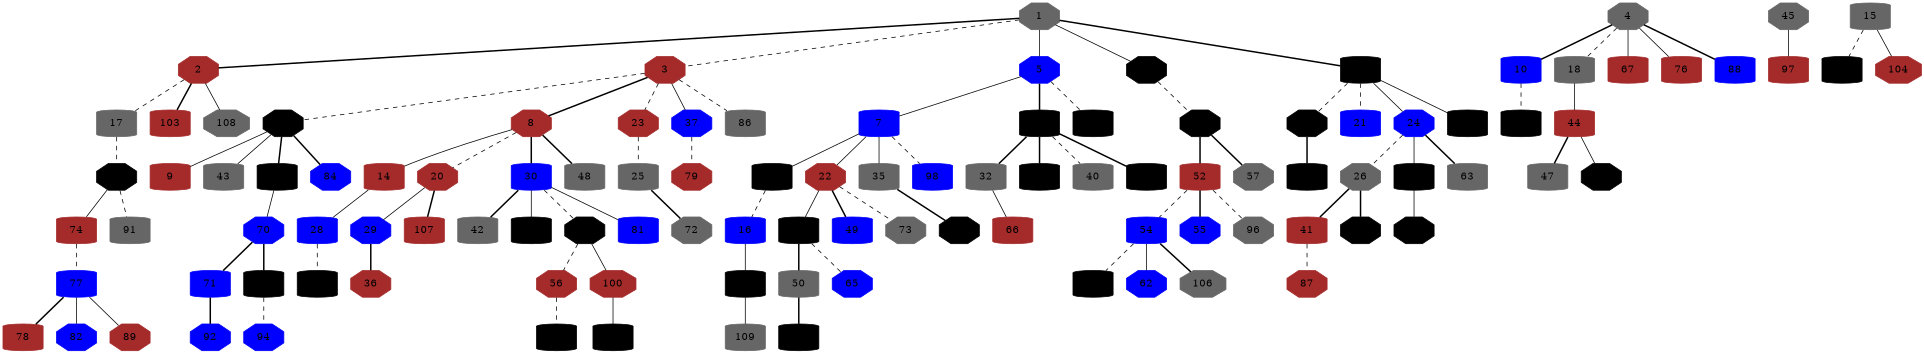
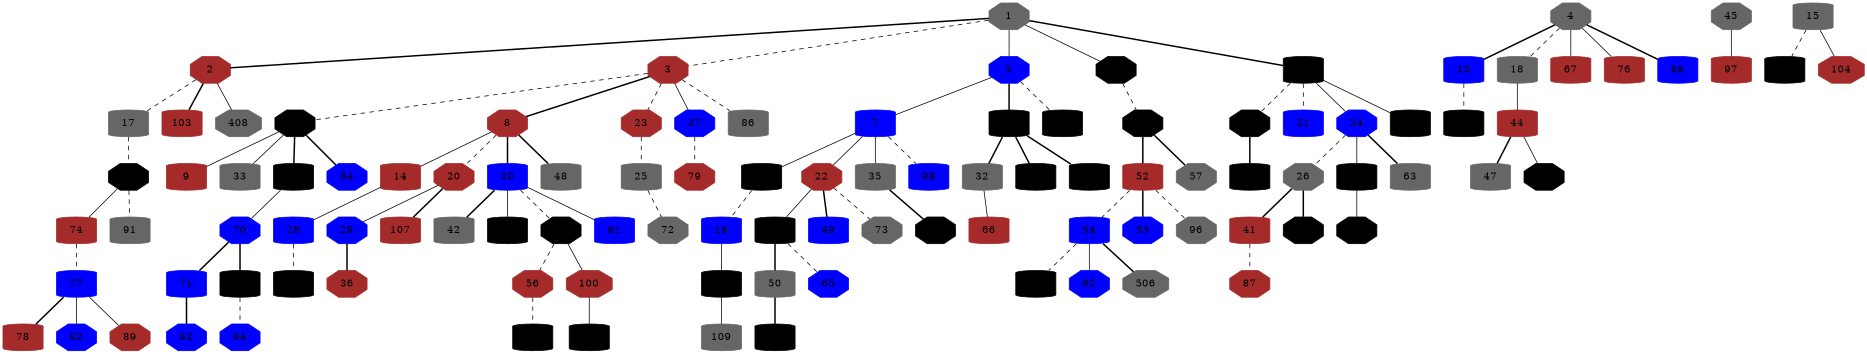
  graph {
    node [color=black shape=cylinder style=filled]
    edge [style=solid]
    1 [color=gray40 shape=octagon]
    2 [color=brown shape=octagon]
    3 [color=brown shape=octagon]
    5 [color=blue shape=octagon]
    11 [shape=octagon]
    13
    17 [color=gray40]
    103 [color=brown]
-   108 [color=gray40 shape=octagon]
+   108 [color=gray40 shape=octagon label=408]
    6 [shape=octagon]
    8 [color=brown shape=octagon]
    23 [color=brown shape=octagon]
    37 [color=blue shape=octagon]
    86 [color=gray40]
    4 [color=gray40 shape=octagon]
    10 [color=blue]
    18 [color=gray40]
    67 [color=brown]
    76 [color=brown]
    88 [color=blue]
    7 [color=blue]
    27
    93
    34 [shape=octagon]
    19 [shape=octagon]
    21 [color=blue]
    24 [color=blue shape=octagon]
    83
    45 [color=gray40 shape=octagon]
    97 [color=brown]
    69 [shape=octagon]
    9 [color=brown]
-   33 [color=gray40 label=43]
+   33 [color=gray40]
    60
    84 [color=blue shape=octagon]
    14 [color=brown]
    20 [color=brown shape=octagon]
    30 [color=blue]
    48 [color=gray40]
    25 [color=gray40]
    79 [color=brown shape=octagon]
    51
    15 [color=gray40]
    38
    104 [color=brown shape=octagon]
    44 [color=brown]
    12
    22 [color=brown shape=octagon]
    35 [color=gray40]
    98 [color=blue]
    32 [color=gray40]
    39
-   40 [color=gray40]
    75
    70 [color=blue shape=octagon]
    16 [color=blue]
    31
    49 [color=blue]
    73 [color=gray40 shape=octagon]
    59 [shape=octagon]
    28 [color=blue]
    29 [color=blue shape=octagon]
    107 [color=brown]
    42 [color=gray40]
    46
    53 [shape=octagon]
    81 [color=blue]
    52 [color=brown]
    57 [color=gray40 shape=octagon]
    99
    90
    26 [color=gray40 shape=octagon]
    58
    63 [color=gray40]
    95
    109 [color=gray40]
    74 [color=brown]
    91 [color=gray40]
    47 [color=gray40]
    68 [shape=octagon]
    36 [color=brown shape=octagon]
    50 [color=gray40]
    65 [color=blue shape=octagon]
    72 [color=gray40 shape=octagon]
    41 [color=brown]
    64 [shape=octagon]
    80 [shape=octagon]
    87 [color=brown shape=octagon]
    66 [color=brown]
    56 [color=brown shape=octagon]
    100 [color=brown shape=octagon]
    101
    54 [color=blue]
    55 [color=blue shape=octagon]
    96 [color=gray40 shape=octagon]
    61
    62 [color=blue shape=octagon]
-   106 [color=gray40 shape=octagon]
+   106 [color=gray40 shape=octagon label=506]
    105
    102
    71 [color=blue]
    85
    77 [color=blue]
    92 [color=blue shape=octagon]
    94 [color=blue shape=octagon]
    78 [color=brown]
    82 [color=blue shape=octagon]
    89 [color=brown shape=octagon]
    1 -- 2 [style=bold]
    1 -- 3 [style=dashed]
    1 -- 5
    1 -- 11
    1 -- 13 [style=bold]
    2 -- 17 [style=dashed]
    2 -- 103 [style=bold]
    2 -- 108
    3 -- 6 [style=dashed]
    3 -- 8 [style=bold]
    3 -- 23 [style=dashed]
    3 -- 37
    3 -- 86 [style=dashed]
    5 -- 7
    5 -- 27 [style=bold]
    5 -- 93 [style=dashed]
    11 -- 34 [style=dashed]
    13 -- 19 [style=dashed]
    13 -- 21 [style=dashed]
    13 -- 24
    13 -- 83
    17 -- 69 [style=dashed]
    6 -- 9
    6 -- 33
    6 -- 60 [style=bold]
    6 -- 84 [style=bold]
    8 -- 14
    8 -- 20 [style=dashed]
    8 -- 30 [style=bold]
    8 -- 48 [style=bold]
    23 -- 25 [style=dashed]
    37 -- 79 [style=dashed]
    4 -- 10 [style=bold]
    4 -- 18 [style=dashed]
    4 -- 67
    4 -- 76
    4 -- 88 [style=bold]
    10 -- 51 [style=dashed]
    18 -- 44
    7 -- 12
    7 -- 22
    7 -- 35
    7 -- 98 [style=dashed]
    27 -- 32 [style=bold]
    27 -- 39 [style=bold]
-   27 -- 40 [style=dashed]
    27 -- 75 [style=bold]
    34 -- 52 [style=bold]
    34 -- 57 [style=bold]
    19 -- 90 [style=bold]
    24 -- 26 [style=dashed]
    24 -- 58
    24 -- 63 [style=bold]
    45 -- 97
    69 -- 74
    69 -- 91 [style=dashed]
    60 -- 70
    14 -- 28
    20 -- 29
    20 -- 107 [style=bold]
    30 -- 42 [style=bold]
    30 -- 46
    30 -- 53 [style=dashed]
    30 -- 81
-   25 -- 72 [style=bold]
+   25 -- 72 [style=dashed]
    15 -- 38 [style=dashed]
    15 -- 104
    44 -- 47 [style=bold]
    44 -- 68
    12 -- 16 [style=dashed]
    22 -- 31
    22 -- 49 [style=bold]
    22 -- 73 [style=dashed]
    35 -- 59 [style=bold]
    32 -- 66
    70 -- 71 [style=bold]
    70 -- 85 [style=bold]
    16 -- 99
    31 -- 50 [style=bold]
    31 -- 65 [style=dashed]
    28 -- 95 [style=dashed]
    29 -- 36 [style=bold]
    53 -- 56 [style=dashed]
    53 -- 100
    52 -- 54 [style=dashed]
    52 -- 55 [style=bold]
    52 -- 96 [style=dashed]
    99 -- 109
    26 -- 41 [style=bold]
    26 -- 64 [style=bold]
    58 -- 80
    74 -- 77 [style=dashed]
    50 -- 101 [style=bold]
    41 -- 87 [style=dashed]
    56 -- 105 [style=dashed]
    100 -- 102
    54 -- 61 [style=dashed]
    54 -- 62
    54 -- 106 [style=bold]
    71 -- 92 [style=bold]
    85 -- 94 [style=dashed]
    77 -- 78 [style=bold]
    77 -- 82
    77 -- 89
  }
